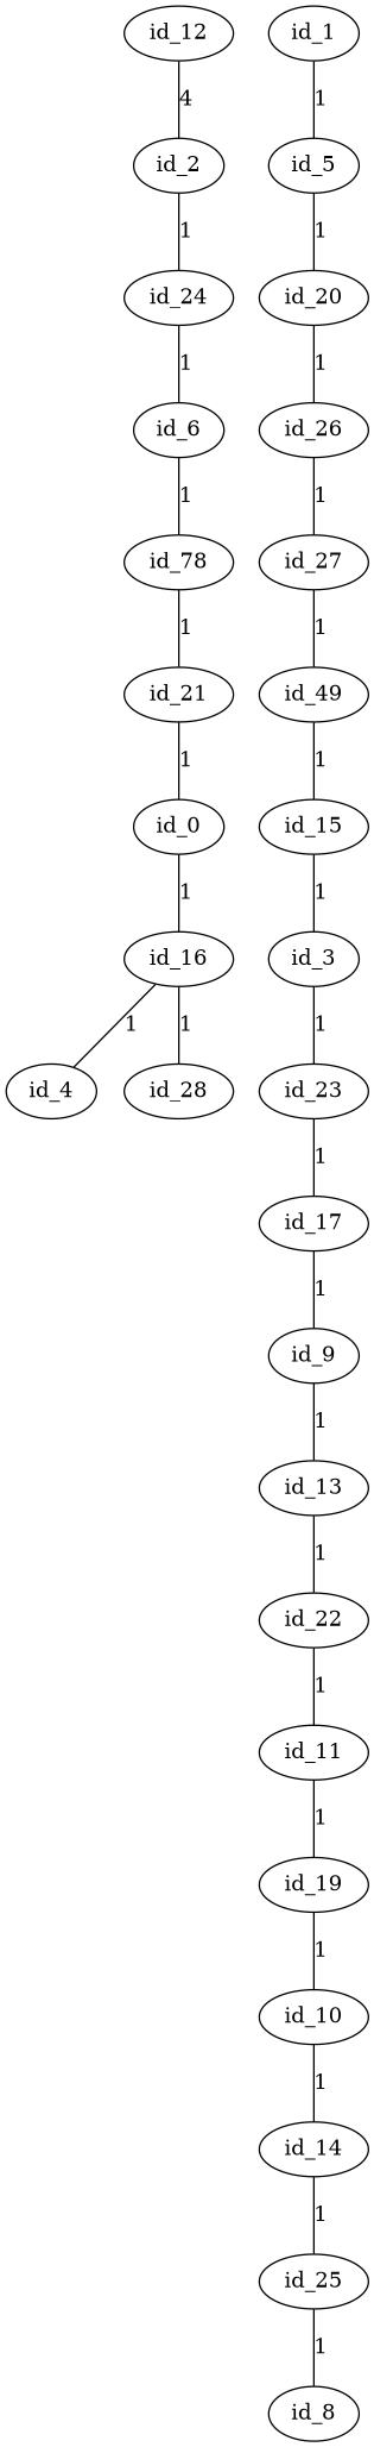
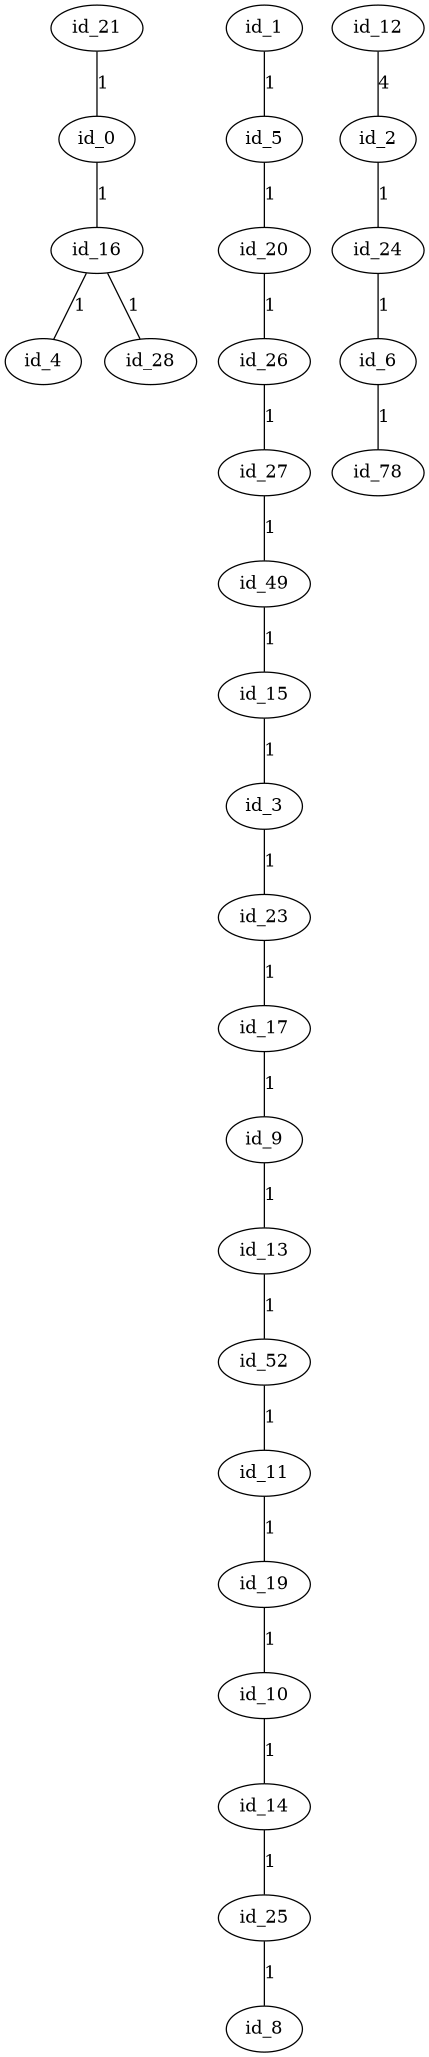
  graph {
    id_0
    id_16
    id_4
    id_28
    id_1
    id_5
    id_20
    id_2
    id_24
    id_6
    id_3
    id_23
    id_17
    id_26
    n15 [label=id_78]
    id_21
    id_12
    id_9
    id_13
-   id_22
+   id_22 [label=id_52]
    id_10
    id_14
    id_25
    id_11
    id_19
    id_8
    id_15
    id_27
    n29 [label=id_49]
    id_0 -- id_16 [label=1]
    id_16 -- id_4 [label=1]
    id_16 -- id_28 [label=1]
    id_1 -- id_5 [label=1]
    id_5 -- id_20 [label=1]
    id_20 -- id_26 [label=1]
    id_2 -- id_24 [label=1]
    id_24 -- id_6 [label=1]
    id_6 -- n15 [label=1]
    id_3 -- id_23 [label=1]
    id_23 -- id_17 [label=1]
    id_17 -- id_9 [label=1]
    id_26 -- id_27 [label=1]
-   n15 -- id_21 [label=1]
    id_21 -- id_0 [label=1]
    id_12 -- id_2 [label=4]
    id_9 -- id_13 [label=1]
    id_13 -- id_22 [label=1]
    id_22 -- id_11 [label=1]
    id_10 -- id_14 [label=1]
    id_14 -- id_25 [label=1]
    id_25 -- id_8 [label=1]
    id_11 -- id_19 [label=1]
    id_19 -- id_10 [label=1]
    id_15 -- id_3 [label=1]
    id_27 -- n29 [label=1]
    n29 -- id_15 [label=1]
  }
